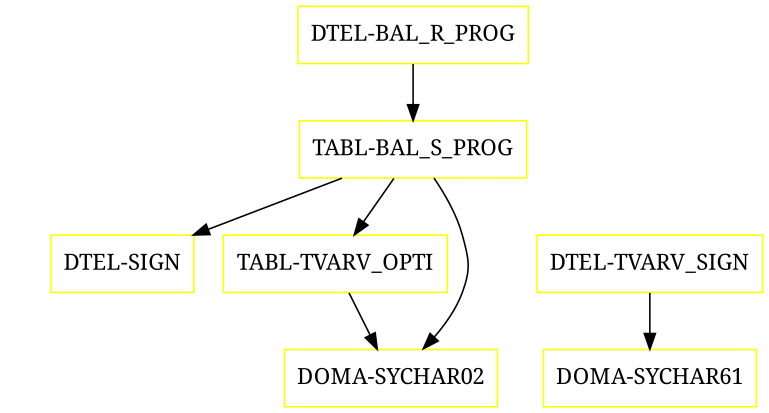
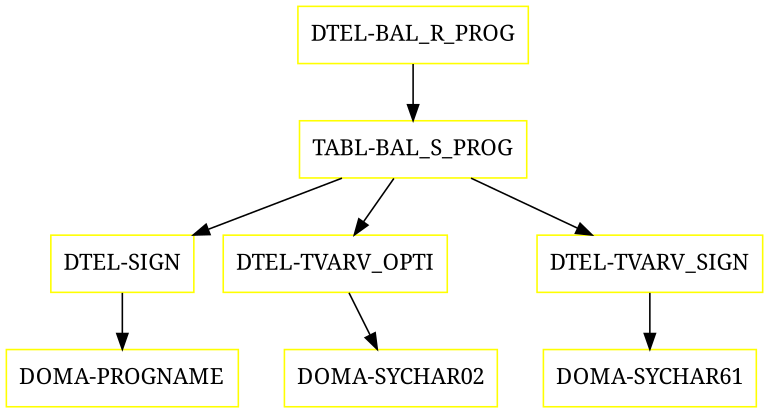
  digraph {
    fontname="Noto Serif"
    node [color=yellow fontname="Noto Serif" shape=box]
    edge [fontname="Noto Serif"]
    n1 [label="DTEL-BAL_R_PROG"]
    "TABL-BAL_S_PROG"
    n3 [label="DTEL-SIGN"]
-   "DTEL-TVARV_OPTI" [label="TABL-TVARV_OPTI"]
+   "DTEL-TVARV_OPTI"
    "DTEL-TVARV_SIGN"
+   "DOMA-PROGNAME"
    "DOMA-SYCHAR02"
    n8 [label="DOMA-SYCHAR61"]
    n1 -> "TABL-BAL_S_PROG"
    "TABL-BAL_S_PROG" -> n3
    "TABL-BAL_S_PROG" -> "DTEL-TVARV_OPTI"
-   "TABL-BAL_S_PROG" -> "DOMA-SYCHAR02"
+   "TABL-BAL_S_PROG" -> "DTEL-TVARV_SIGN"
+   n3 -> "DOMA-PROGNAME"
    "DTEL-TVARV_OPTI" -> "DOMA-SYCHAR02"
    "DTEL-TVARV_SIGN" -> n8
  }
